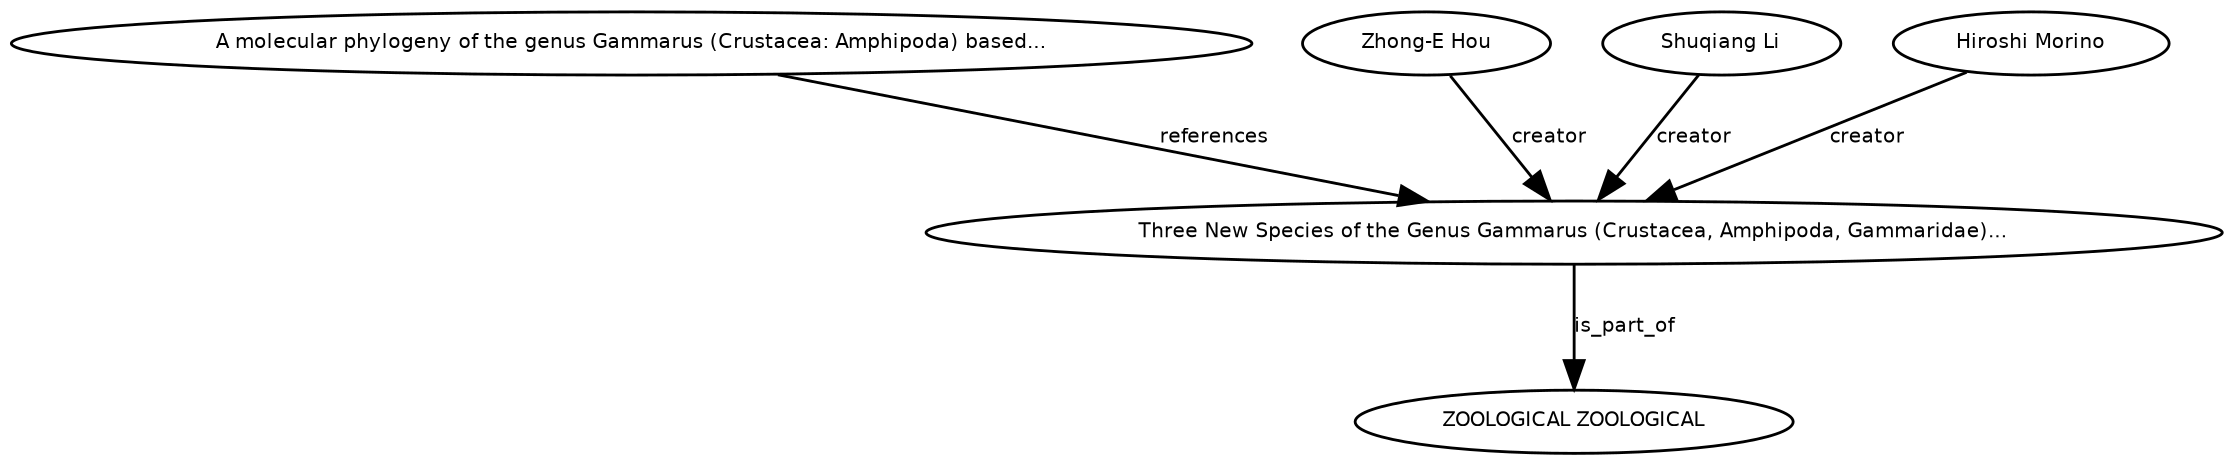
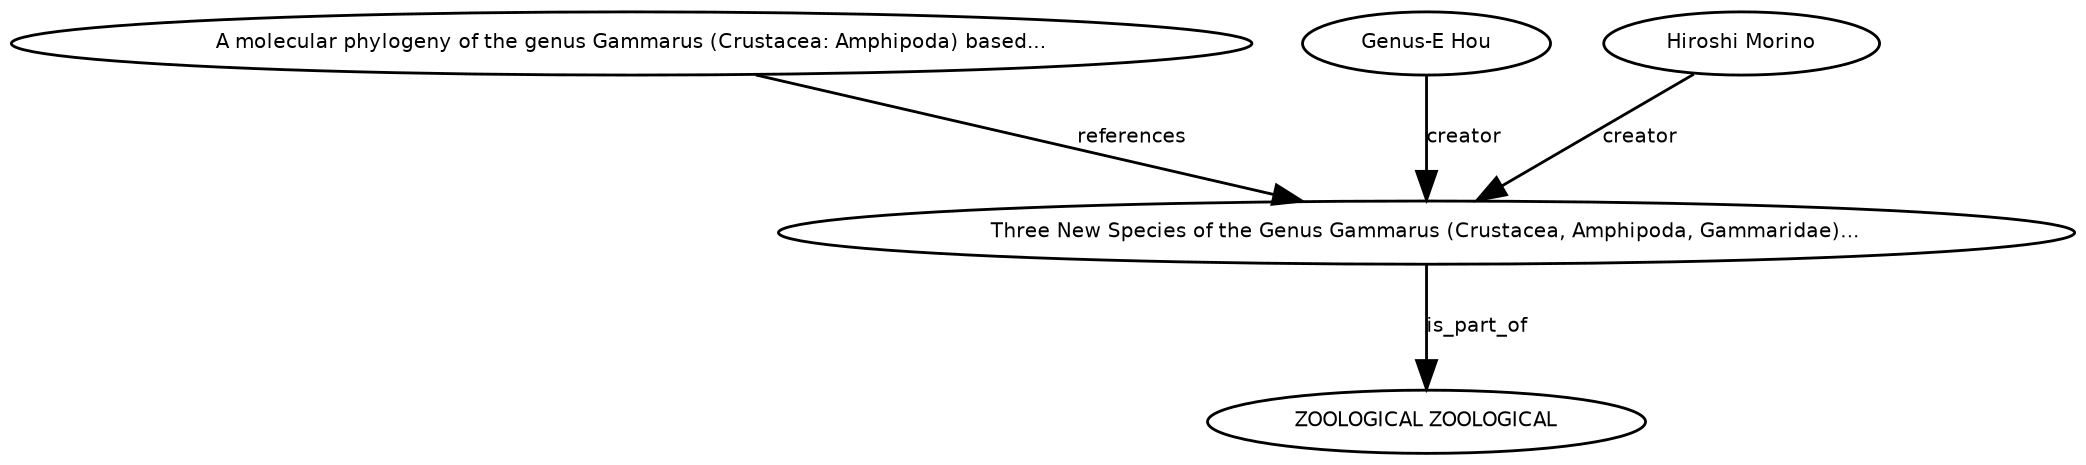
  digraph {
    node [fontname=Helvetica fontsize=7]
    edge [fontname=Helvetica fontsize=7]
    n1 [height=0.27433100247 label="Three New Species of the Genus Gammarus (Crustacea, Amphipoda, Gammaridae)..." width=0.27433100247]
    n2 [height=0.27433100247 label="ZOOLOGICAL ZOOLOGICAL" width=0.27433100247]
    n3 [height=0.27433100247 label="A molecular phylogeny of the genus Gammarus (Crustacea: Amphipoda) based..." width=0.27433100247]
-   n4 [height=0.27433100247 label="Zhong-E Hou" width=0.27433100247]
-   n5 [height=0.27433100247 label="Shuqiang Li" width=0.27433100247]
+   n4 [height=0.27433100247 label="Genus-E Hou" width=0.27433100247]
    n6 [height=0.27433100247 label="Hiroshi Morino" width=0.27433100247]
    n1 -> n2 [label=is_part_of]
    n3 -> n1 [label=references]
    n4 -> n1 [label=creator]
-   n5 -> n1 [label=creator]
    n6 -> n1 [label=creator]
  }
